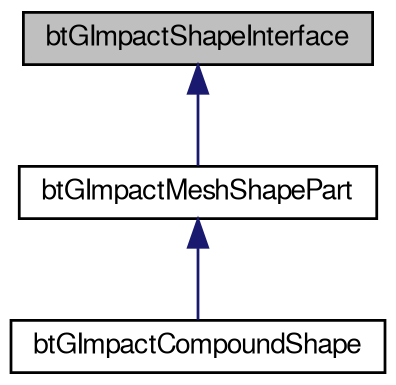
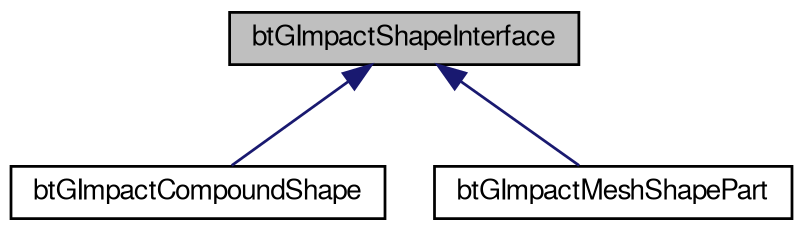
  digraph {
    node [color=black fontname=FreeSans fontsize=10 shape=record]
    edge [color=midnightblue dir=back fontname=FreeSans fontsize=10 labelfontname=FreeSans labelfontsize=10 style=solid]
    n1 [fillcolor=grey75 fontcolor=black height=0.2 label=btGImpactShapeInterface style=filled width=0.4]
    n2 [height=0.2 label=btGImpactCompoundShape width=0.4]
    n3 [height=0.2 label=btGImpactMeshShapePart width=0.4]
-   n3 -> n2
+   n1 -> n2
    n1 -> n3
  }
